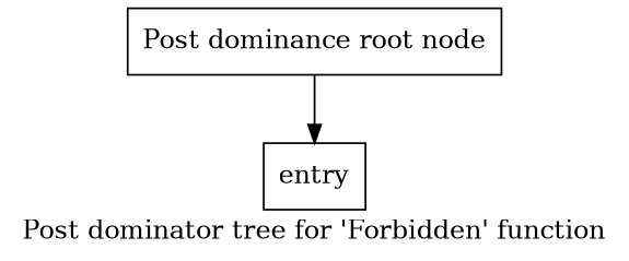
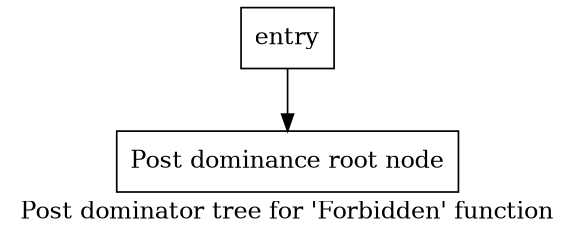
  digraph {
    label="Post dominator tree for 'Forbidden' function"
    node [shape=record]
    n1 [label="{Post dominance root node}"]
    n2 [label="{entry}"]
-   n1 -> n2
+   n2 -> n1
  }
